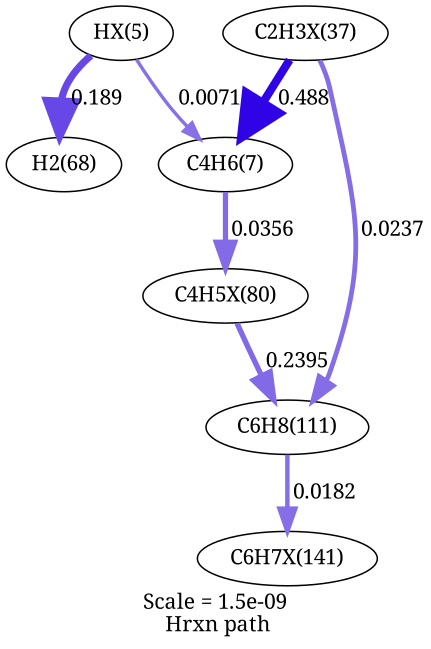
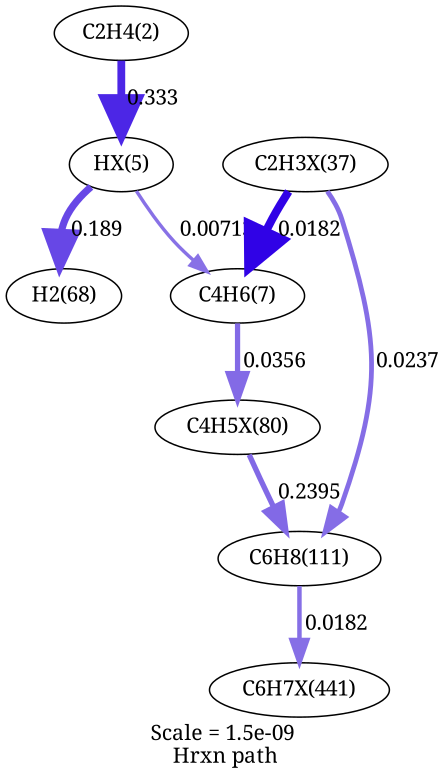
  digraph {
    fontname="Noto Serif"
    label="Scale = 1.5e-09\l Hrxn path"
    node [fontname="Noto Serif"]
    edge [fontname="Noto Serif"]
+   n1 [label="C2H4(2)"]
    n2 [label="HX(5)"]
    n3 [label="H2(68)"]
    n4 [label="C4H6(7)"]
    n5 [label="C2H3X(37)"]
    n6 [label="C6H8(111)"]
    n7 [label="C4H5X(80)"]
-   n8 [label="C6H7X(141)"]
+   n8 [label="C6H7X(441)"]
+   n1 -> n2 [arrowsize=2.59 color="0.7, 0.833, 0.9" label=" 0.333" style="setlinewidth(5.17)"]
    n2 -> n3 [arrowsize=2.37 color="0.7, 0.689, 0.9" label=" 0.189" style="setlinewidth(4.74)"]
    n2 -> n4 [arrowsize=1.13 color="0.7, 0.507, 0.9" label=" 0.00713" style="setlinewidth(2.27)"]
    n4 -> n7 [arrowsize=1.74 color="0.7, 0.536, 0.9" label=" 0.0356" style="setlinewidth(3.48)"]
-   n5 -> n4 [arrowsize=2.73 color="0.7, 0.988, 0.9" label=" 0.488" style="setlinewidth(5.46)"]
+   n5 -> n4 [arrowsize=2.73 color="0.7, 0.988, 0.9" label=" 0.0182" style="setlinewidth(5.46)"]
    n5 -> n6 [arrowsize=1.59 color="0.7, 0.524, 0.9" label=" 0.0237" style="setlinewidth(3.18)"]
    n6 -> n8 [arrowsize=1.49 color="0.7, 0.518, 0.9" label=" 0.0182" style="setlinewidth(2.97)"]
    n7 -> n6 [arrowsize=1.78 color="0.7, 0.54, 0.9" label=" 0.2395" style="setlinewidth(3.56)"]
  }
